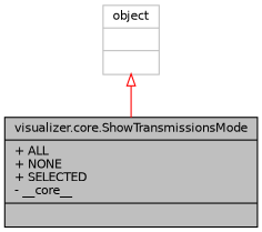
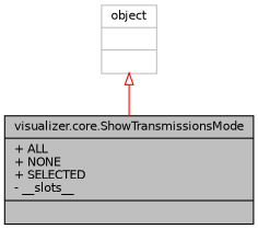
  digraph {
    node [fontname=Helvetica fontsize=10 shape=record style=filled]
-   n1 [color=black fillcolor=grey75 fontcolor=black height=0.2 label="{visualizer.core.ShowTransmissionsMode\n|+ ALL\l+ NONE\l+ SELECTED\l- __core__\l|}" width=0.4]
+   n1 [color=black fillcolor=grey75 fontcolor=black height=0.2 label="{visualizer.core.ShowTransmissionsMode\n|+ ALL\l+ NONE\l+ SELECTED\l- __slots__\l|}" width=0.4]
    n2 [color=grey75 fillcolor=white height=0.2 label="{object\n||}" width=0.4]
    n2 -> n1 [arrowtail=onormal color=red dir=back fontname=Helvetica fontsize=10 labelfontname=Helvetica labelfontsize=10 style=solid]
  }
